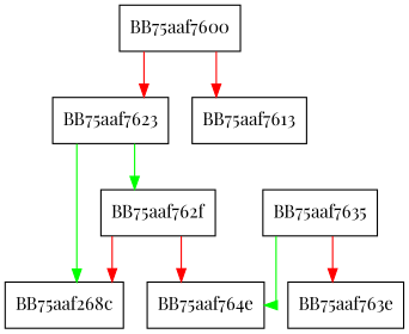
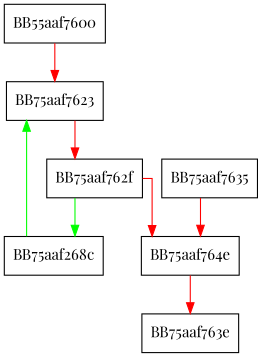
  digraph {
    fontname="Playfair Display"
    splines=ortho
    node [fontname="Playfair Display" shape=box]
    edge [color=red fontname="Playfair Display"]
-   BB75aaf7600
+   BB75aaf7600 [label=BB55aaf7600]
    BB75aaf7623
-   BB75aaf7613
    n4 [label=BB75aaf268c]
    BB75aaf762f
    BB75aaf764e
    BB75aaf7635
    BB75aaf763e
    BB75aaf7600 -> BB75aaf7623
-   BB75aaf7600 -> BB75aaf7613
-   BB75aaf7623 -> n4 [color=green]
-   BB75aaf7623 -> BB75aaf762f [color=green]
-   BB75aaf762f -> n4
+   n4 -> BB75aaf7623 [color=green]
+   BB75aaf7623 -> BB75aaf762f
+   BB75aaf762f -> n4 [color=green]
    BB75aaf762f -> BB75aaf764e
-   BB75aaf7635 -> BB75aaf764e [color=green]
-   BB75aaf7635 -> BB75aaf763e
+   BB75aaf7635 -> BB75aaf764e
+   BB75aaf764e -> BB75aaf763e
  }
